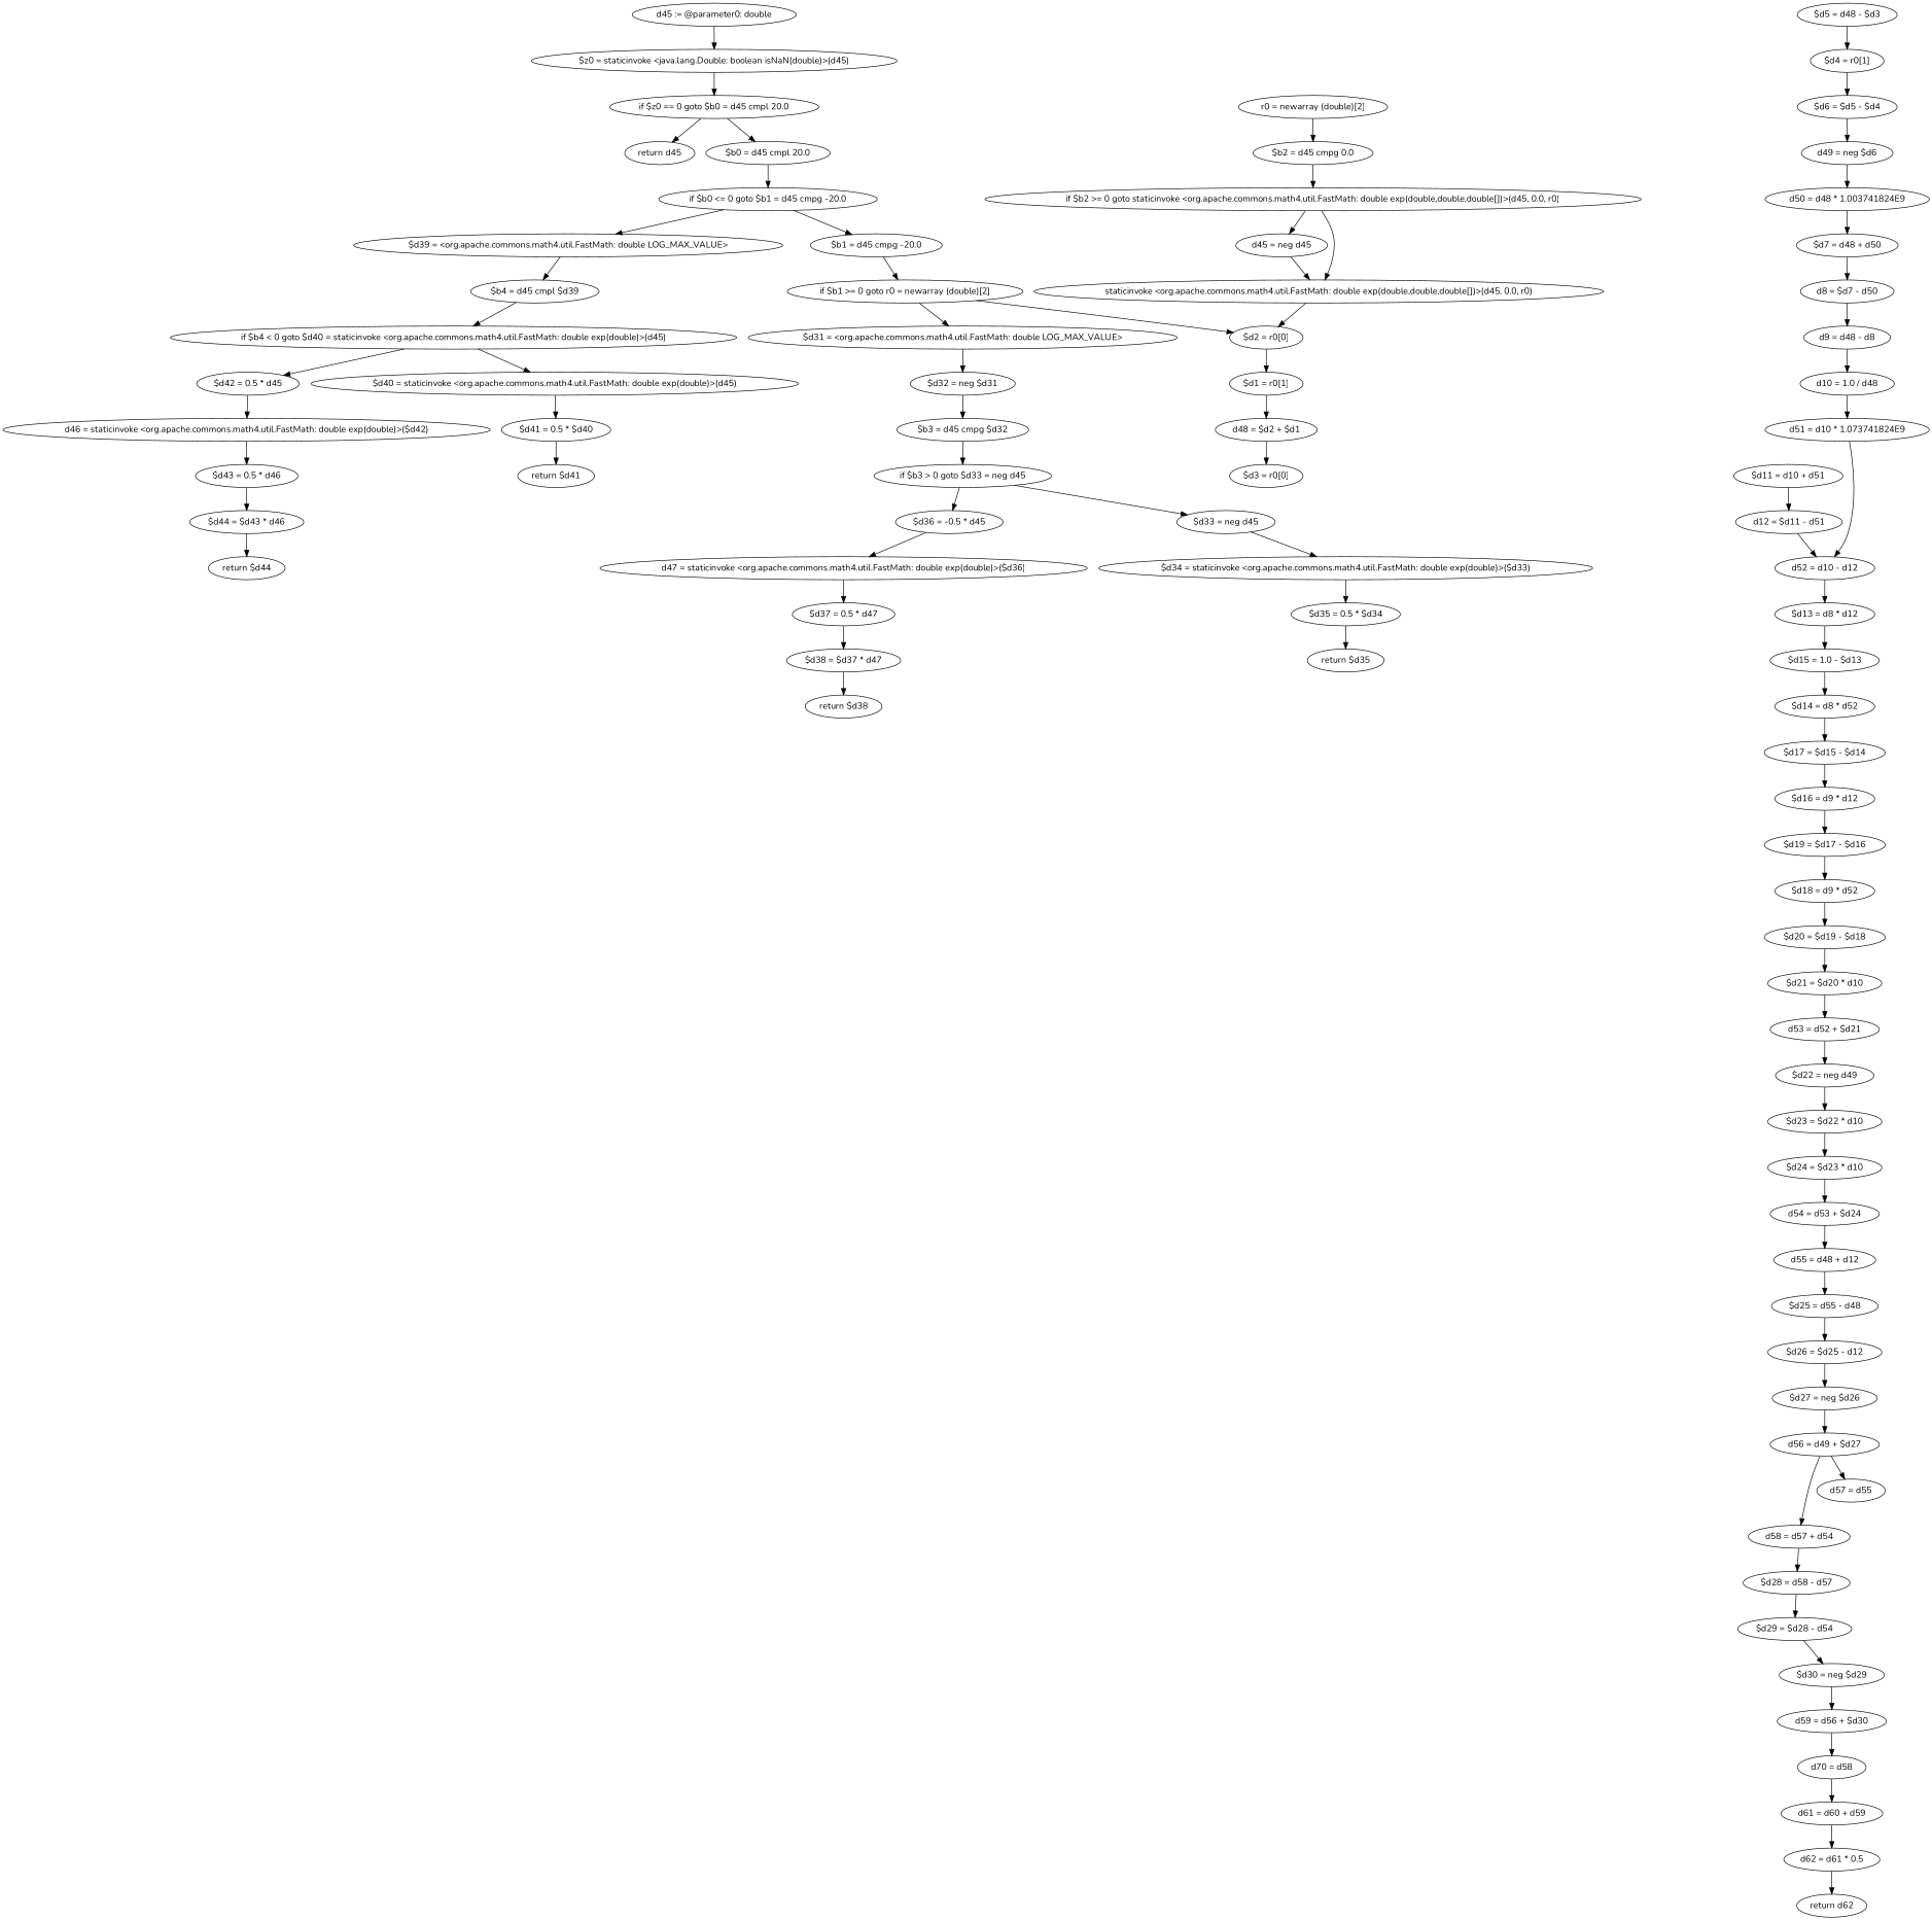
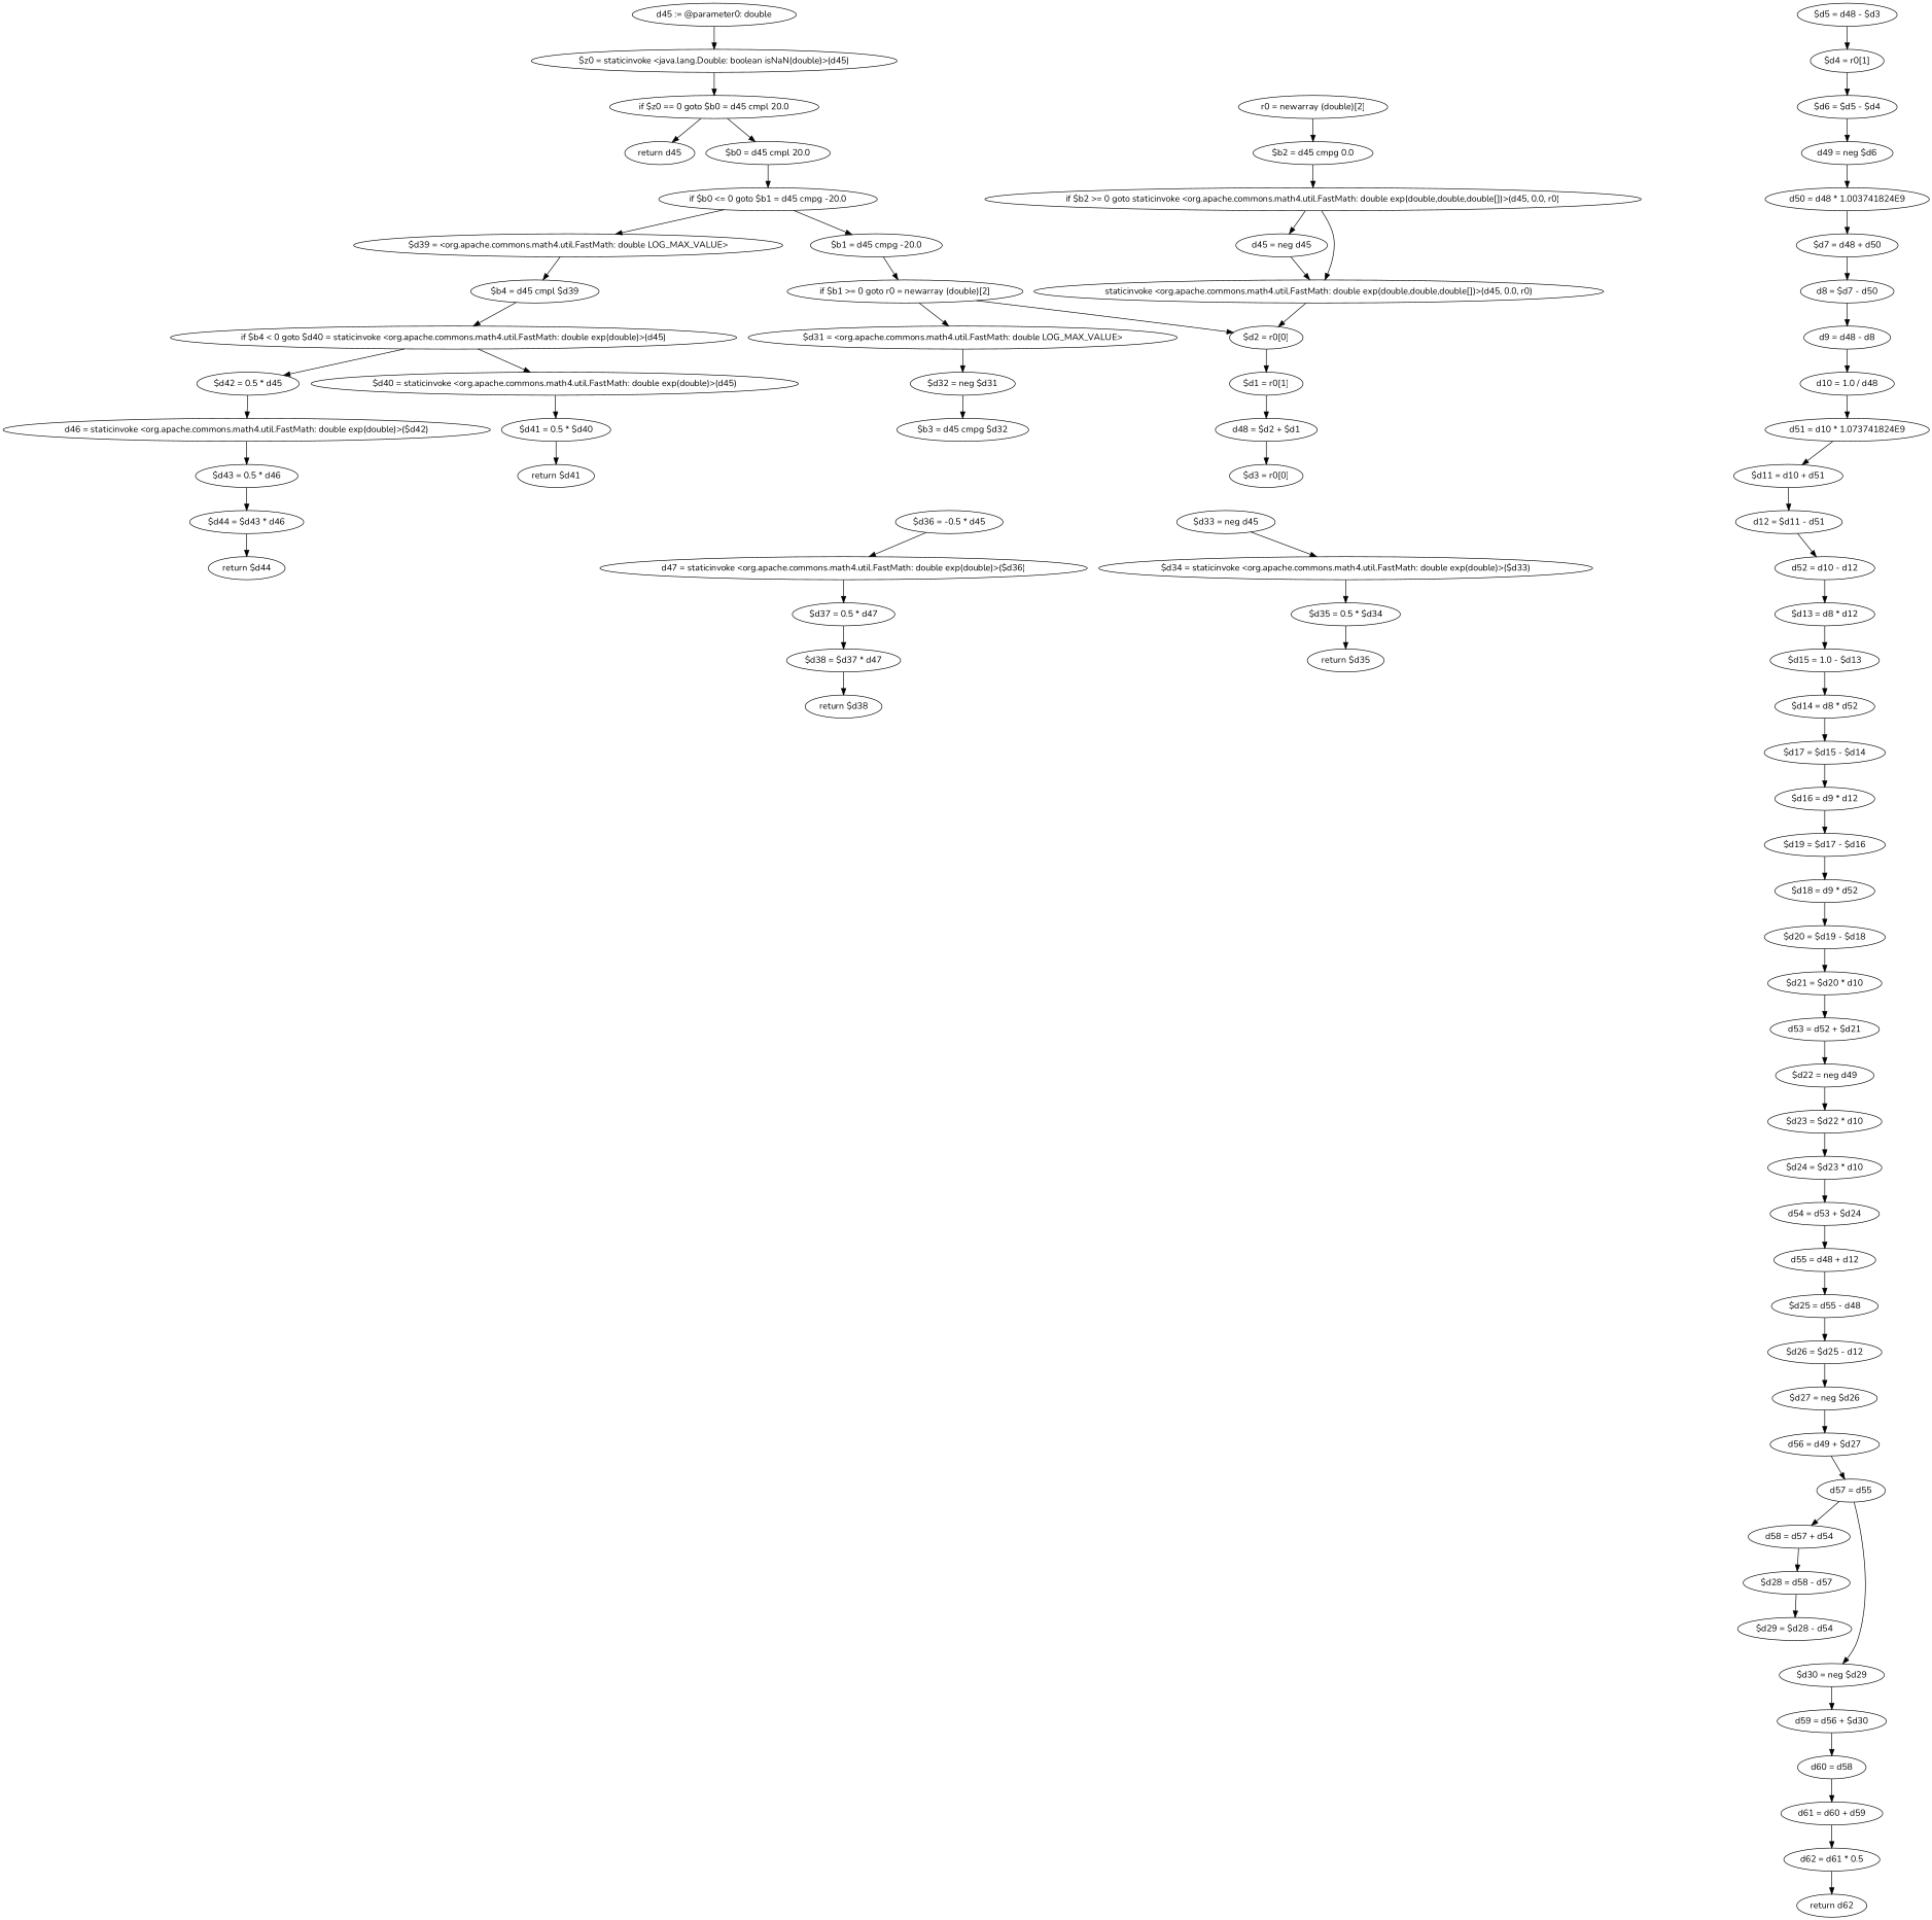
  digraph {
    fontname=Nunito
    node [fontname=Nunito]
    edge [fontname=Nunito]
    "d45 := @parameter0: double"
    "$z0 = staticinvoke <java.lang.Double: boolean isNaN(double)>(d45)"
    "if $z0 == 0 goto $b0 = d45 cmpl 20.0"
    "return d45"
    "$b0 = d45 cmpl 20.0"
    "if $b0 <= 0 goto $b1 = d45 cmpg -20.0"
    "$d39 = <org.apache.commons.math4.util.FastMath: double LOG_MAX_VALUE>"
    "$b1 = d45 cmpg -20.0"
    "$b4 = d45 cmpl $d39"
    "if $b1 >= 0 goto r0 = newarray (double)[2]"
    "if $b4 < 0 goto $d40 = staticinvoke <org.apache.commons.math4.util.FastMath: double exp(double)>(d45)"
    "$d42 = 0.5 * d45"
    "$d40 = staticinvoke <org.apache.commons.math4.util.FastMath: double exp(double)>(d45)"
    "d46 = staticinvoke <org.apache.commons.math4.util.FastMath: double exp(double)>($d42)"
    "$d41 = 0.5 * $d40"
    "$d43 = 0.5 * d46"
    "$d44 = $d43 * d46"
    "return $d44"
    "return $d41"
    "$d31 = <org.apache.commons.math4.util.FastMath: double LOG_MAX_VALUE>"
    "$d2 = r0[0]"
    "$d32 = neg $d31"
    "r0 = newarray (double)[2]"
    "$b2 = d45 cmpg 0.0"
    "$b3 = d45 cmpg $d32"
-   "if $b3 > 0 goto $d33 = neg d45"
    "$d36 = -0.5 * d45"
    "$d33 = neg d45"
    "d47 = staticinvoke <org.apache.commons.math4.util.FastMath: double exp(double)>($d36)"
    "$d34 = staticinvoke <org.apache.commons.math4.util.FastMath: double exp(double)>($d33)"
    "$d37 = 0.5 * d47"
    "$d38 = $d37 * d47"
    "return $d38"
    "$d35 = 0.5 * $d34"
    "return $d35"
    "if $b2 >= 0 goto staticinvoke <org.apache.commons.math4.util.FastMath: double exp(double,double,double[])>(d45, 0.0, r0)"
    "d45 = neg d45"
    "staticinvoke <org.apache.commons.math4.util.FastMath: double exp(double,double,double[])>(d45, 0.0, r0)"
    "$d1 = r0[1]"
    "d48 = $d2 + $d1"
    "$d3 = r0[0]"
    "$d5 = d48 - $d3"
    "$d4 = r0[1]"
    "$d6 = $d5 - $d4"
    "d49 = neg $d6"
    n46 [label="d50 = d48 * 1.003741824E9"]
    "$d7 = d48 + d50"
    "d8 = $d7 - d50"
    "d9 = d48 - d8"
    "d10 = 1.0 / d48"
    "d51 = d10 * 1.073741824E9"
    "$d11 = d10 + d51"
    "d12 = $d11 - d51"
    "d52 = d10 - d12"
    "$d13 = d8 * d12"
    "$d15 = 1.0 - $d13"
    "$d14 = d8 * d52"
    "$d17 = $d15 - $d14"
    "$d16 = d9 * d12"
    "$d19 = $d17 - $d16"
    "$d18 = d9 * d52"
    "$d20 = $d19 - $d18"
    "$d21 = $d20 * d10"
    "d53 = d52 + $d21"
    "$d22 = neg d49"
    "$d23 = $d22 * d10"
    "$d24 = $d23 * d10"
    "d54 = d53 + $d24"
    "d55 = d48 + d12"
    "$d25 = d55 - d48"
    "$d26 = $d25 - d12"
    "$d27 = neg $d26"
    "d56 = d49 + $d27"
    "d57 = d55"
    "d58 = d57 + d54"
    "$d28 = d58 - d57"
    "$d29 = $d28 - d54"
    "$d30 = neg $d29"
    "d59 = d56 + $d30"
-   "d60 = d58" [label="d70 = d58"]
+   "d60 = d58"
    "d61 = d60 + d59"
    "d62 = d61 * 0.5"
    "return d62"
    "d45 := @parameter0: double" -> "$z0 = staticinvoke <java.lang.Double: boolean isNaN(double)>(d45)"
    "$z0 = staticinvoke <java.lang.Double: boolean isNaN(double)>(d45)" -> "if $z0 == 0 goto $b0 = d45 cmpl 20.0"
    "if $z0 == 0 goto $b0 = d45 cmpl 20.0" -> "return d45"
    "if $z0 == 0 goto $b0 = d45 cmpl 20.0" -> "$b0 = d45 cmpl 20.0"
    "$b0 = d45 cmpl 20.0" -> "if $b0 <= 0 goto $b1 = d45 cmpg -20.0"
    "if $b0 <= 0 goto $b1 = d45 cmpg -20.0" -> "$d39 = <org.apache.commons.math4.util.FastMath: double LOG_MAX_VALUE>"
    "if $b0 <= 0 goto $b1 = d45 cmpg -20.0" -> "$b1 = d45 cmpg -20.0"
    "$d39 = <org.apache.commons.math4.util.FastMath: double LOG_MAX_VALUE>" -> "$b4 = d45 cmpl $d39"
    "$b1 = d45 cmpg -20.0" -> "if $b1 >= 0 goto r0 = newarray (double)[2]"
    "$b4 = d45 cmpl $d39" -> "if $b4 < 0 goto $d40 = staticinvoke <org.apache.commons.math4.util.FastMath: double exp(double)>(d45)"
    "if $b1 >= 0 goto r0 = newarray (double)[2]" -> "$d31 = <org.apache.commons.math4.util.FastMath: double LOG_MAX_VALUE>"
    "if $b1 >= 0 goto r0 = newarray (double)[2]" -> "$d2 = r0[0]"
    "if $b4 < 0 goto $d40 = staticinvoke <org.apache.commons.math4.util.FastMath: double exp(double)>(d45)" -> "$d42 = 0.5 * d45"
    "if $b4 < 0 goto $d40 = staticinvoke <org.apache.commons.math4.util.FastMath: double exp(double)>(d45)" -> "$d40 = staticinvoke <org.apache.commons.math4.util.FastMath: double exp(double)>(d45)"
    "$d42 = 0.5 * d45" -> "d46 = staticinvoke <org.apache.commons.math4.util.FastMath: double exp(double)>($d42)"
    "$d40 = staticinvoke <org.apache.commons.math4.util.FastMath: double exp(double)>(d45)" -> "$d41 = 0.5 * $d40"
    "d46 = staticinvoke <org.apache.commons.math4.util.FastMath: double exp(double)>($d42)" -> "$d43 = 0.5 * d46"
    "$d41 = 0.5 * $d40" -> "return $d41"
    "$d43 = 0.5 * d46" -> "$d44 = $d43 * d46"
    "$d44 = $d43 * d46" -> "return $d44"
    "$d31 = <org.apache.commons.math4.util.FastMath: double LOG_MAX_VALUE>" -> "$d32 = neg $d31"
    "$d2 = r0[0]" -> "$d1 = r0[1]"
    "$d32 = neg $d31" -> "$b3 = d45 cmpg $d32"
    "r0 = newarray (double)[2]" -> "$b2 = d45 cmpg 0.0"
    "$b2 = d45 cmpg 0.0" -> "if $b2 >= 0 goto staticinvoke <org.apache.commons.math4.util.FastMath: double exp(double,double,double[])>(d45, 0.0, r0)"
-   "$b3 = d45 cmpg $d32" -> "if $b3 > 0 goto $d33 = neg d45"
-   "if $b3 > 0 goto $d33 = neg d45" -> "$d36 = -0.5 * d45"
-   "if $b3 > 0 goto $d33 = neg d45" -> "$d33 = neg d45"
    "$d36 = -0.5 * d45" -> "d47 = staticinvoke <org.apache.commons.math4.util.FastMath: double exp(double)>($d36)"
    "$d33 = neg d45" -> "$d34 = staticinvoke <org.apache.commons.math4.util.FastMath: double exp(double)>($d33)"
    "d47 = staticinvoke <org.apache.commons.math4.util.FastMath: double exp(double)>($d36)" -> "$d37 = 0.5 * d47"
    "$d34 = staticinvoke <org.apache.commons.math4.util.FastMath: double exp(double)>($d33)" -> "$d35 = 0.5 * $d34"
    "$d37 = 0.5 * d47" -> "$d38 = $d37 * d47"
    "$d38 = $d37 * d47" -> "return $d38"
    "$d35 = 0.5 * $d34" -> "return $d35"
    "if $b2 >= 0 goto staticinvoke <org.apache.commons.math4.util.FastMath: double exp(double,double,double[])>(d45, 0.0, r0)" -> "d45 = neg d45"
    "if $b2 >= 0 goto staticinvoke <org.apache.commons.math4.util.FastMath: double exp(double,double,double[])>(d45, 0.0, r0)" -> "staticinvoke <org.apache.commons.math4.util.FastMath: double exp(double,double,double[])>(d45, 0.0, r0)"
    "d45 = neg d45" -> "staticinvoke <org.apache.commons.math4.util.FastMath: double exp(double,double,double[])>(d45, 0.0, r0)"
    "staticinvoke <org.apache.commons.math4.util.FastMath: double exp(double,double,double[])>(d45, 0.0, r0)" -> "$d2 = r0[0]"
    "$d1 = r0[1]" -> "d48 = $d2 + $d1"
    "d48 = $d2 + $d1" -> "$d3 = r0[0]"
    "$d5 = d48 - $d3" -> "$d4 = r0[1]"
    "$d4 = r0[1]" -> "$d6 = $d5 - $d4"
    "$d6 = $d5 - $d4" -> "d49 = neg $d6"
    "d49 = neg $d6" -> n46
    n46 -> "$d7 = d48 + d50"
    "$d7 = d48 + d50" -> "d8 = $d7 - d50"
    "d8 = $d7 - d50" -> "d9 = d48 - d8"
    "d9 = d48 - d8" -> "d10 = 1.0 / d48"
    "d10 = 1.0 / d48" -> "d51 = d10 * 1.073741824E9"
-   "d51 = d10 * 1.073741824E9" -> "d52 = d10 - d12"
+   "d51 = d10 * 1.073741824E9" -> "$d11 = d10 + d51"
    "$d11 = d10 + d51" -> "d12 = $d11 - d51"
    "d12 = $d11 - d51" -> "d52 = d10 - d12"
    "d52 = d10 - d12" -> "$d13 = d8 * d12"
    "$d13 = d8 * d12" -> "$d15 = 1.0 - $d13"
    "$d15 = 1.0 - $d13" -> "$d14 = d8 * d52"
    "$d14 = d8 * d52" -> "$d17 = $d15 - $d14"
    "$d17 = $d15 - $d14" -> "$d16 = d9 * d12"
    "$d16 = d9 * d12" -> "$d19 = $d17 - $d16"
    "$d19 = $d17 - $d16" -> "$d18 = d9 * d52"
    "$d18 = d9 * d52" -> "$d20 = $d19 - $d18"
    "$d20 = $d19 - $d18" -> "$d21 = $d20 * d10"
    "$d21 = $d20 * d10" -> "d53 = d52 + $d21"
    "d53 = d52 + $d21" -> "$d22 = neg d49"
    "$d22 = neg d49" -> "$d23 = $d22 * d10"
    "$d23 = $d22 * d10" -> "$d24 = $d23 * d10"
    "$d24 = $d23 * d10" -> "d54 = d53 + $d24"
    "d54 = d53 + $d24" -> "d55 = d48 + d12"
    "d55 = d48 + d12" -> "$d25 = d55 - d48"
    "$d25 = d55 - d48" -> "$d26 = $d25 - d12"
    "$d26 = $d25 - d12" -> "$d27 = neg $d26"
    "$d27 = neg $d26" -> "d56 = d49 + $d27"
    "d56 = d49 + $d27" -> "d57 = d55"
-   "d56 = d49 + $d27" -> "d58 = d57 + d54"
+   "d57 = d55" -> "d58 = d57 + d54"
    "d58 = d57 + d54" -> "$d28 = d58 - d57"
    "$d28 = d58 - d57" -> "$d29 = $d28 - d54"
-   "$d29 = $d28 - d54" -> "$d30 = neg $d29"
+   "d57 = d55" -> "$d30 = neg $d29"
    "$d30 = neg $d29" -> "d59 = d56 + $d30"
    "d59 = d56 + $d30" -> "d60 = d58"
    "d60 = d58" -> "d61 = d60 + d59"
    "d61 = d60 + d59" -> "d62 = d61 * 0.5"
    "d62 = d61 * 0.5" -> "return d62"
  }
